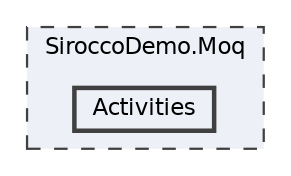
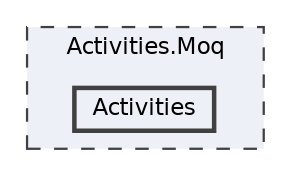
  digraph {
    compound=true
    n1 [color=grey25 fillcolor="#edf0f7" fontname=Helvetica fontsize=10 height=0.2 label=Activities shape=box style="filled,bold" width=0.4]
    subgraph cluster_1 {
      bgcolor="#edf0f7"
      fontname=Helvetica
      fontsize=10
-     label="SiroccoDemo.Moq"
+     label="Activities.Moq"
      pencolor=grey25
      style="filled,dashed"
      n1
    }
  }
